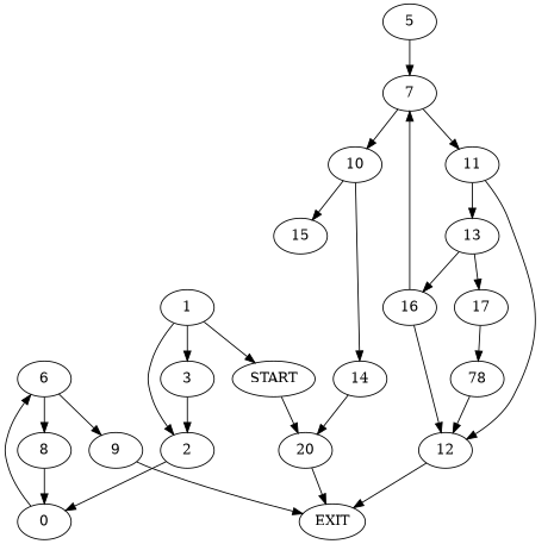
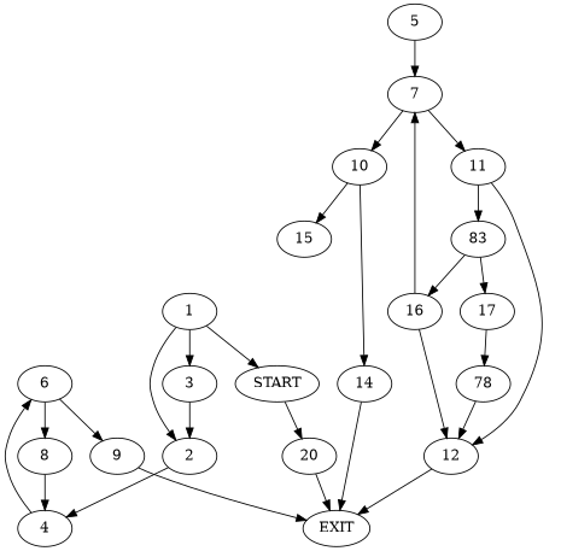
  digraph {
    n1 [label=START]
    20
    1
    2
    3
    n6 [label=EXIT]
-   4 [label=0]
+   4
    6
    5
    7
    8
    9
    10
    11
    14
    15
    12
-   13
+   13 [label=83]
    16
    17
    n21 [label=78]
    n1 -> 20
    20 -> n6
    1 -> n1
    1 -> 2
    1 -> 3
    2 -> 4
    3 -> 2
    4 -> 6
    6 -> 8
    6 -> 9
    5 -> 7
    7 -> 10
    7 -> 11
    8 -> 4
    9 -> n6
    10 -> 14
    10 -> 15
    11 -> 12
    11 -> 13
-   14 -> 20
+   14 -> n6
    12 -> n6
    13 -> 16
    13 -> 17
    16 -> 7
    16 -> 12
    17 -> n21
    n21 -> 12
  }
